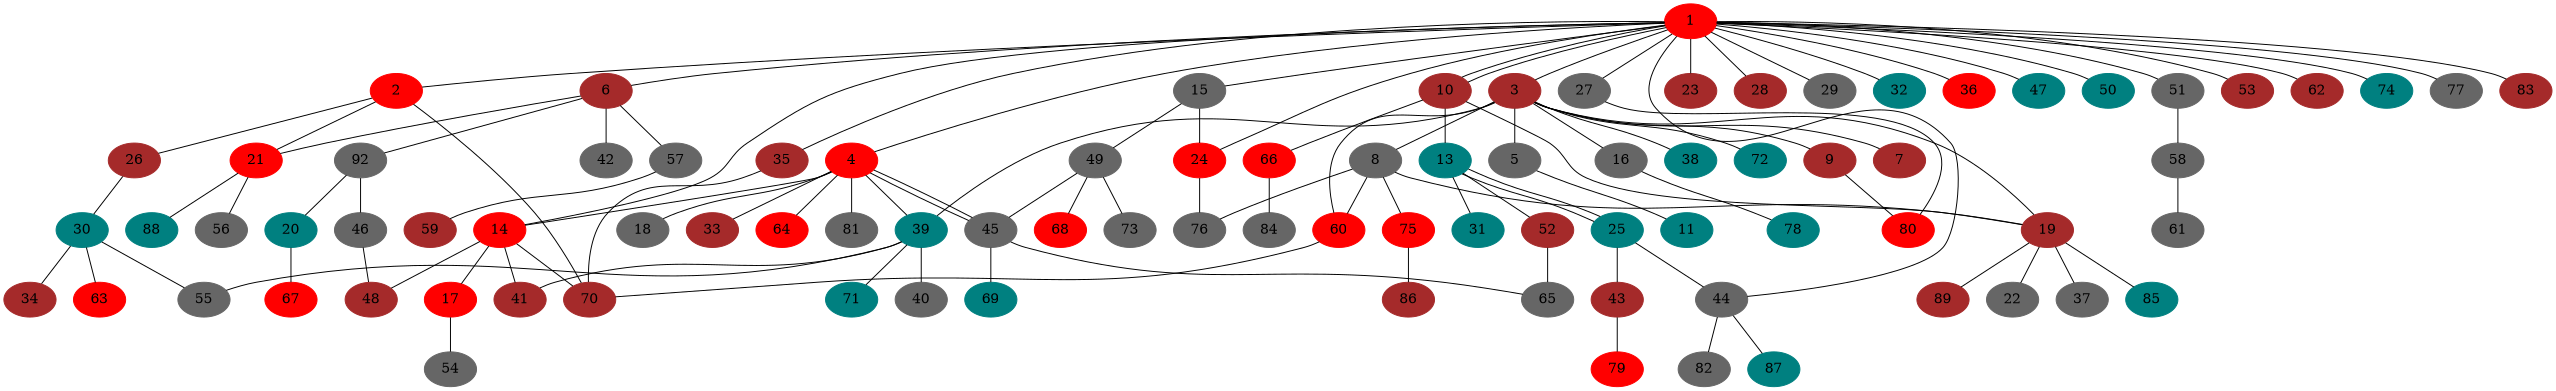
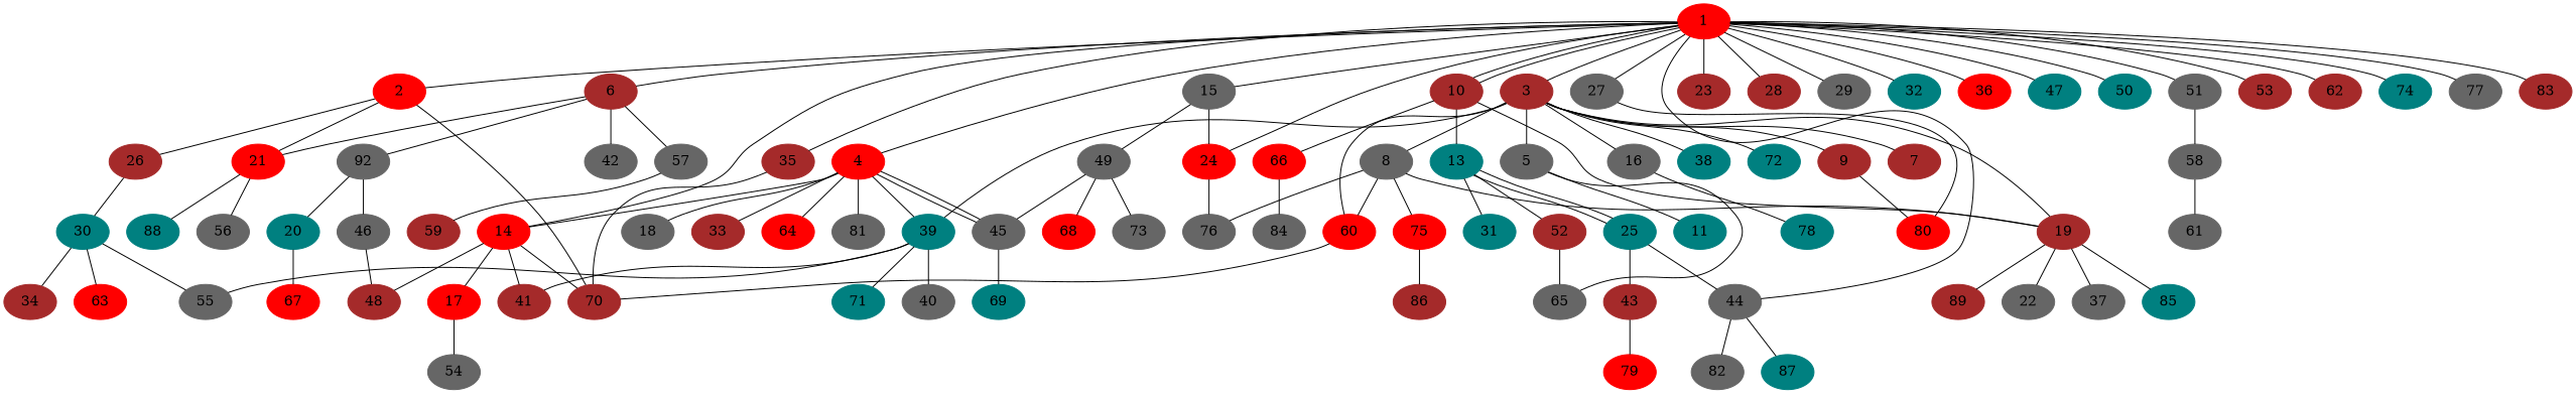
  graph {
    node [color=gray40 style=filled]
    1 [color=red]
    2 [color=red]
    3 [color=brown]
    4 [color=red]
    6 [color=brown]
    10 [color=brown]
    14 [color=red]
    15
    23 [color=brown]
    24 [color=red]
    27
    28 [color=brown]
    29
    32 [color=teal]
    35 [color=brown]
    36 [color=red]
    44
    47 [color=teal]
    50 [color=teal]
    51
    53 [color=brown]
    62 [color=brown]
    74 [color=teal]
    77
    83 [color=brown]
    21 [color=red]
    26 [color=brown]
    70 [color=brown]
    5
    7 [color=brown]
    8
    9 [color=brown]
    16
    19 [color=brown]
    38 [color=teal]
    39 [color=teal]
    60 [color=red]
    72 [color=teal]
    18
    33 [color=brown]
    45
    64 [color=red]
    81
    n44 [label=92]
    42
    57
    13 [color=teal]
    66 [color=red]
    17 [color=red]
    41 [color=brown]
    48 [color=brown]
    49
    76
    80 [color=red]
    82
    87 [color=teal]
    58
    56
    88 [color=teal]
    30 [color=teal]
    11 [color=teal]
    75 [color=red]
    78 [color=teal]
    22
    37
    85 [color=teal]
    89 [color=brown]
    55
    40
    71 [color=teal]
    65
    69 [color=teal]
    20 [color=teal]
    46
    59 [color=brown]
    86 [color=brown]
    25 [color=teal]
    31 [color=teal]
    52 [color=brown]
    84
    67 [color=red]
    43 [color=brown]
    54
    68 [color=red]
    73
    79 [color=red]
    34 [color=brown]
    63 [color=red]
    61
    1 -- 2
    1 -- 3
    1 -- 4
    1 -- 6
    1 -- 10
    1 -- 10
    1 -- 14
    1 -- 15
    1 -- 23
    1 -- 24
    1 -- 27
    1 -- 28
    1 -- 29
    1 -- 32
    1 -- 35
    1 -- 36
    1 -- 44
    1 -- 47
    1 -- 50
    1 -- 51
    1 -- 53
    1 -- 62
    1 -- 74
    1 -- 77
    1 -- 83
    2 -- 21
    2 -- 26
    2 -- 70
    3 -- 5
    3 -- 7
    3 -- 8
    3 -- 9
    3 -- 16
    3 -- 19
    3 -- 38
    3 -- 39
    3 -- 60
    3 -- 72
    4 -- 14
    4 -- 39
    4 -- 18
    4 -- 33
    4 -- 45
    4 -- 45
    4 -- 64
    4 -- 81
    6 -- 21
    6 -- n44
    6 -- 42
    6 -- 57
    10 -- 19
    10 -- 13
    10 -- 66
    14 -- 70
    14 -- 17
    14 -- 41
    14 -- 48
    15 -- 24
    15 -- 49
    24 -- 76
    27 -- 80
    35 -- 70
    44 -- 82
    44 -- 87
    51 -- 58
    21 -- 56
    21 -- 88
    26 -- 30
    5 -- 11
    8 -- 19
    8 -- 60
    8 -- 76
    8 -- 75
    9 -- 80
    16 -- 78
    19 -- 22
    19 -- 37
    19 -- 85
    19 -- 89
    39 -- 41
    39 -- 55
    39 -- 40
    39 -- 71
    60 -- 70
-   45 -- 65
+   5 -- 65
    45 -- 69
    n44 -- 20
    n44 -- 46
    57 -- 59
    13 -- 25
    13 -- 25
    13 -- 31
    13 -- 52
    66 -- 84
    17 -- 54
    49 -- 45
    49 -- 68
    49 -- 73
    58 -- 61
    30 -- 55
    30 -- 34
    30 -- 63
    75 -- 86
    20 -- 67
    46 -- 48
    25 -- 44
    25 -- 43
    52 -- 65
    43 -- 79
  }
